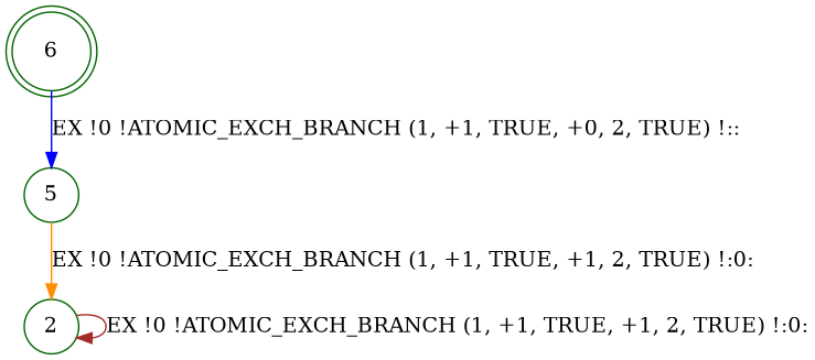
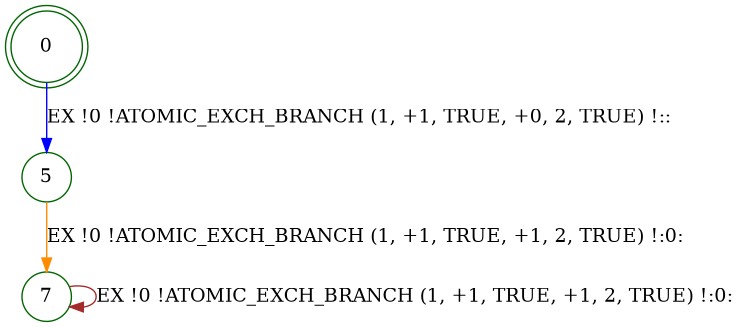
  digraph {
    node [color=darkgreen shape=circle]
-   0 [peripheries=2 label=6]
+   0 [peripheries=2]
    n2 [label=5]
-   2
+   2 [label=7]
    0 -> n2 [color=blue label="EX !0 !ATOMIC_EXCH_BRANCH (1, +1, TRUE, +0, 2, TRUE) !::"]
    n2 -> 2 [color=darkorange label="EX !0 !ATOMIC_EXCH_BRANCH (1, +1, TRUE, +1, 2, TRUE) !:0:"]
    2 -> 2 [color=brown label="EX !0 !ATOMIC_EXCH_BRANCH (1, +1, TRUE, +1, 2, TRUE) !:0:"]
  }
